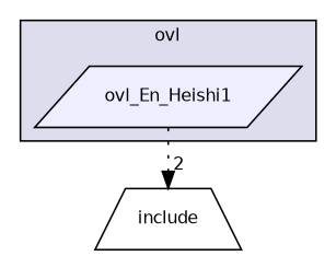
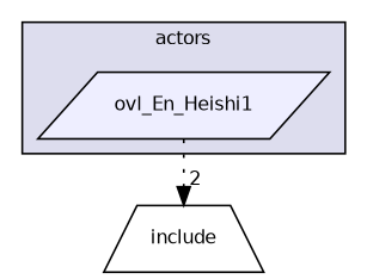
  digraph {
    compound=true
    node [fontname=Helvetica fontsize=10 style=filled color=black]
    n1 [fillcolor="#eeeeff" label=ovl_En_Heishi1 pencolor=black shape=parallelogram]
    n2 [fillcolor=white label=include shape=trapezium]
    subgraph cluster_1 {
      bgcolor="#ddddee"
      fontname=Helvetica
      fontsize=10
-     label=ovl
+     label=actors
      pencolor=black
      n1
    }
    n1 -> n2 [headlabel=2 labeldistance=1.5 labelfontname=Helvetica labelfontsize=10 style=dotted]
  }
